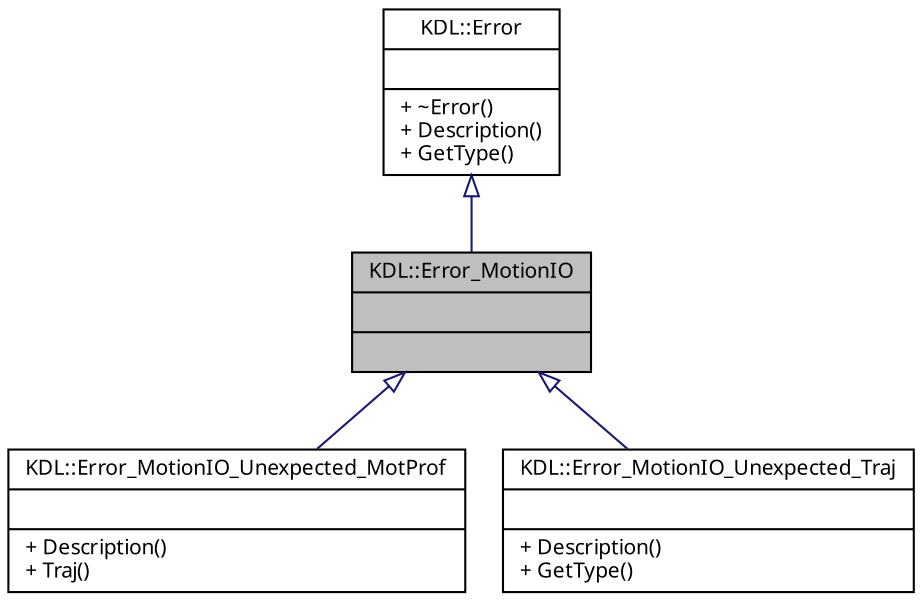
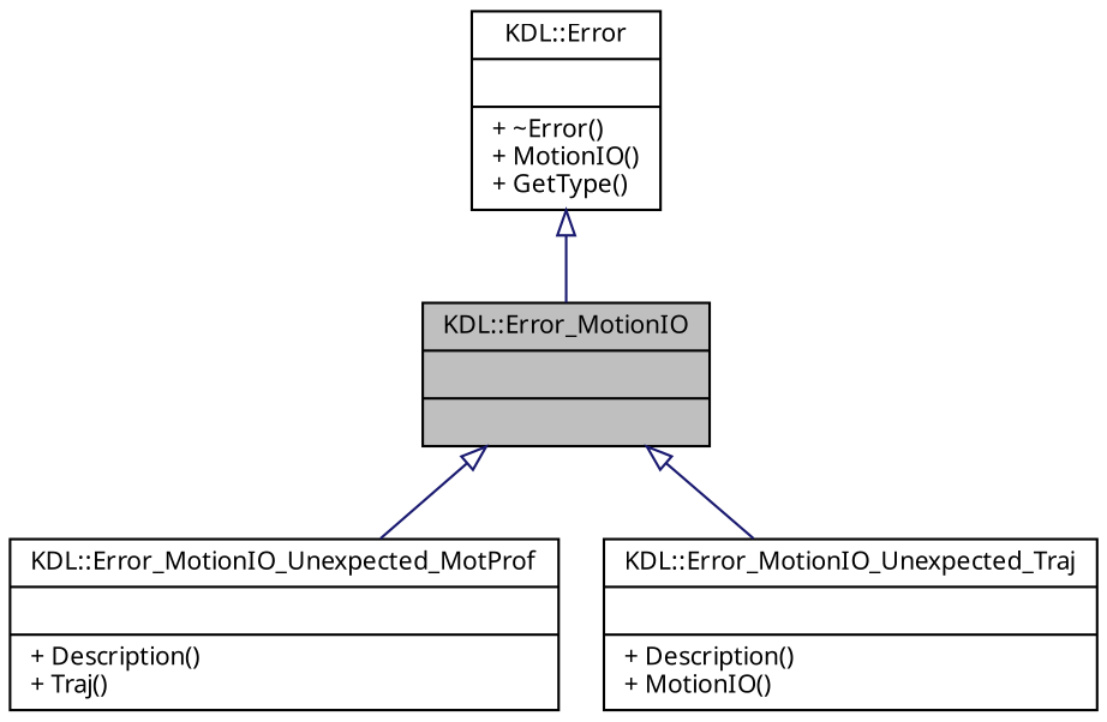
  digraph {
    fontname="Noto Sans"
    node [color=black fillcolor=white fontname="Noto Sans" fontsize=10 shape=record style=filled]
    edge [arrowtail=empty color=midnightblue dir=back fontname="Noto Sans" fontsize=10 labelfontname=Helvetica labelfontsize=10 style=solid]
    n1 [fillcolor=grey75 fontcolor=black height=0.2 label="{KDL::Error_MotionIO\n||}" width=0.4]
    n2 [height=0.2 label="{KDL::Error_MotionIO_Unexpected_MotProf\n||+ Description()\l+ Traj()\l}" width=0.4]
-   n3 [height=0.2 label="{KDL::Error_MotionIO_Unexpected_Traj\n||+ Description()\l+ GetType()\l}" width=0.4]
-   n4 [height=0.2 label="{KDL::Error\n||+ ~Error()\l+ Description()\l+ GetType()\l}" width=0.4]
+   n3 [height=0.2 label="{KDL::Error_MotionIO_Unexpected_Traj\n||+ Description()\l+ MotionIO()\l}" width=0.4]
+   n4 [height=0.2 label="{KDL::Error\n||+ ~Error()\l+ MotionIO()\l+ GetType()\l}" width=0.4]
    n1 -> n2
    n1 -> n3
    n4 -> n1
  }
